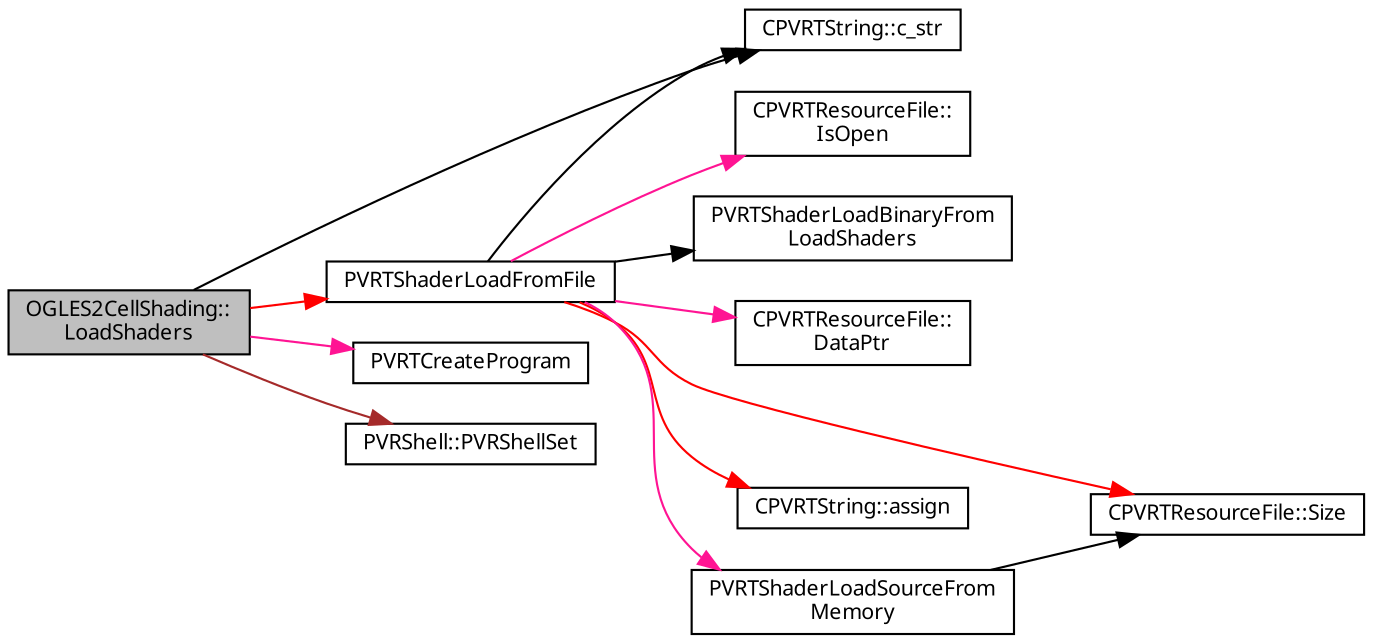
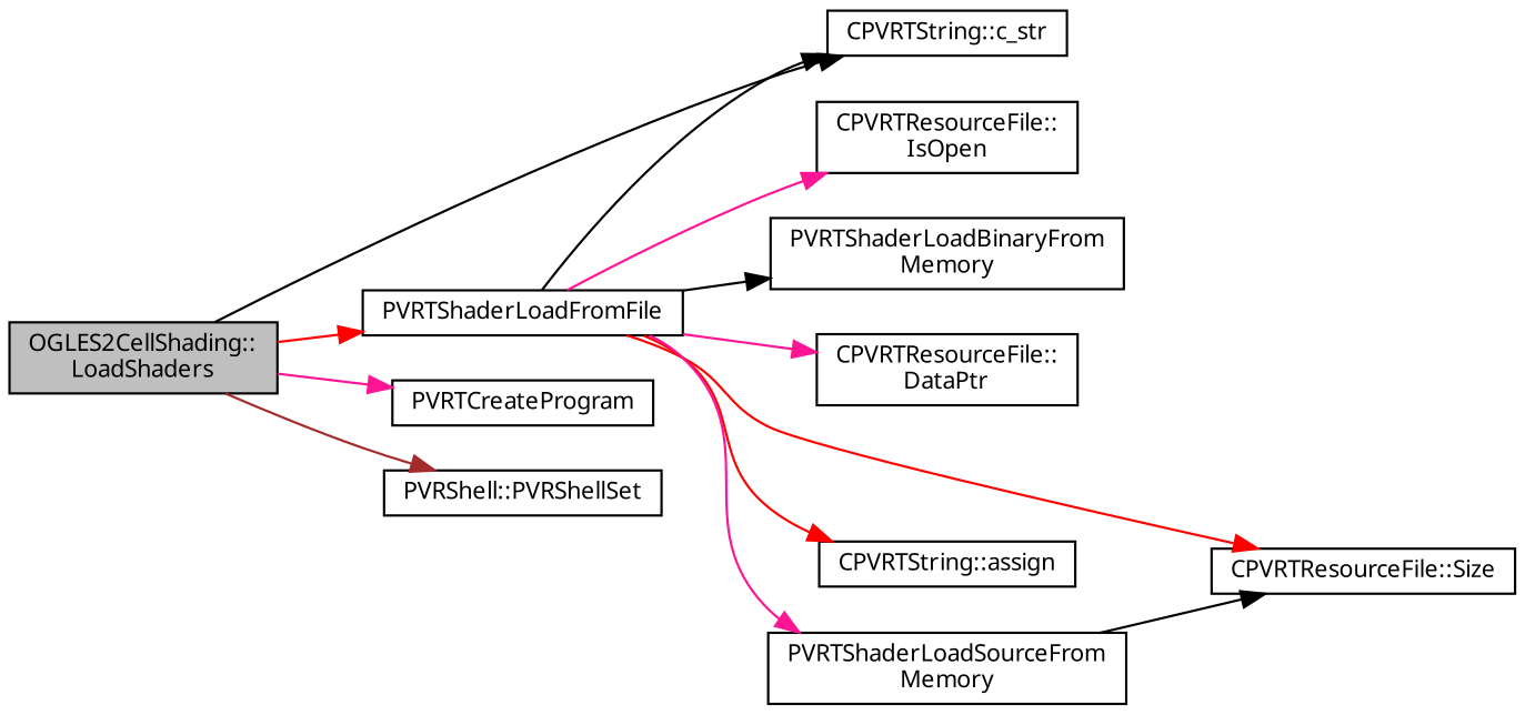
  digraph {
    fontname="Noto Sans"
    rankdir=LR
    node [color=black fillcolor=white fontname="Noto Sans" fontsize=10 shape=record style=filled]
    edge [color=black fontname="Noto Sans" fontsize=10 labelfontname=Helvetica labelfontsize=10 style=solid]
    n1 [fillcolor=grey75 fontcolor=black height=0.2 label="OGLES2CellShading::\lLoadShaders" width=0.4]
    n2 [height=0.2 label=PVRTShaderLoadFromFile width=0.4]
    n3 [height=0.2 label="CPVRTString::c_str" width=0.4]
    n4 [height=0.2 label=PVRTCreateProgram width=0.4]
    n5 [height=0.2 label="PVRShell::PVRShellSet" width=0.4]
    n6 [height=0.2 label="CPVRTResourceFile::\lIsOpen" width=0.4]
-   n7 [height=0.2 label="PVRTShaderLoadBinaryFrom\lLoadShaders" width=0.4]
+   n7 [height=0.2 label="PVRTShaderLoadBinaryFrom\lMemory" width=0.4]
    n8 [height=0.2 label="CPVRTResourceFile::\lDataPtr" width=0.4]
    n9 [height=0.2 label="CPVRTResourceFile::Size" width=0.4]
    n10 [height=0.2 label="CPVRTString::assign" width=0.4]
    n11 [height=0.2 label="PVRTShaderLoadSourceFrom\lMemory" width=0.4]
    n1 -> n2 [color=red]
    n1 -> n3
    n1 -> n4 [color=deeppink]
    n1 -> n5 [color=brown]
    n2 -> n3
    n2 -> n6 [color=deeppink]
    n2 -> n7
    n2 -> n8 [color=deeppink]
    n2 -> n9 [color=red]
    n2 -> n10 [color=red]
    n2 -> n11 [color=deeppink]
    n11 -> n9
  }
